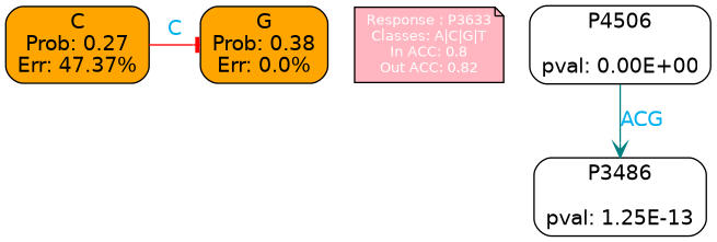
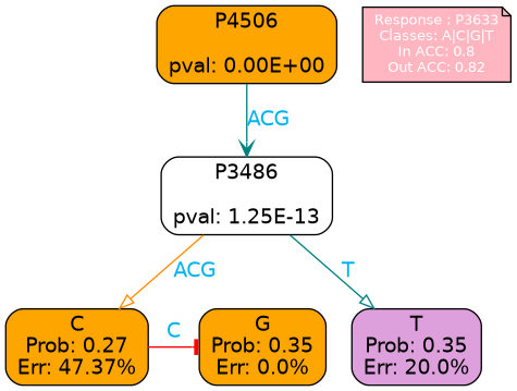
  digraph {
    ranksep=equally
    splines=polylines
    node [color=black fillcolor=orange fontname=helvetica shape=box style="filled, rounded"]
    edge [arrowhead=onormal color=teal fontcolor=deepskyblue2 fontname=helvetica]
    n1 [label="C\nProb: 0.27\nErr: 47.37%"]
-   n3 [label="G\nProb: 0.38\nErr: 0.0%"]
+   n2 [fillcolor=plum label="T\nProb: 0.35\nErr: 20.0%"]
+   n3 [label="G\nProb: 0.35\nErr: 0.0%"]
    n4 [align=left fillcolor=lightpink fontcolor=white fontsize=10 label="Response : P3633\nClasses: A|C|G|T\nIn ACC: 0.8\nOut ACC: 0.82\n" shape=note style=filled]
-   n5 [fillcolor=white label="P4506\n\npval: 0.00E+00"]
+   n5 [label="P4506\n\npval: 0.00E+00"]
    n6 [fillcolor=white label="P3486\n\npval: 1.25E-13"]
    subgraph sub_1 {
      rank=same
      n1
+     n2
      n3
    }
    subgraph sub_2 {
      rank=same
      n4
      n5
    }
    n1 -> n3 [arrowhead=tee color=red label=C]
    n5 -> n6 [arrowhead=vee label=ACG]
+   n6 -> n1 [color=darkorange label=ACG]
+   n6 -> n2 [label=T]
  }
